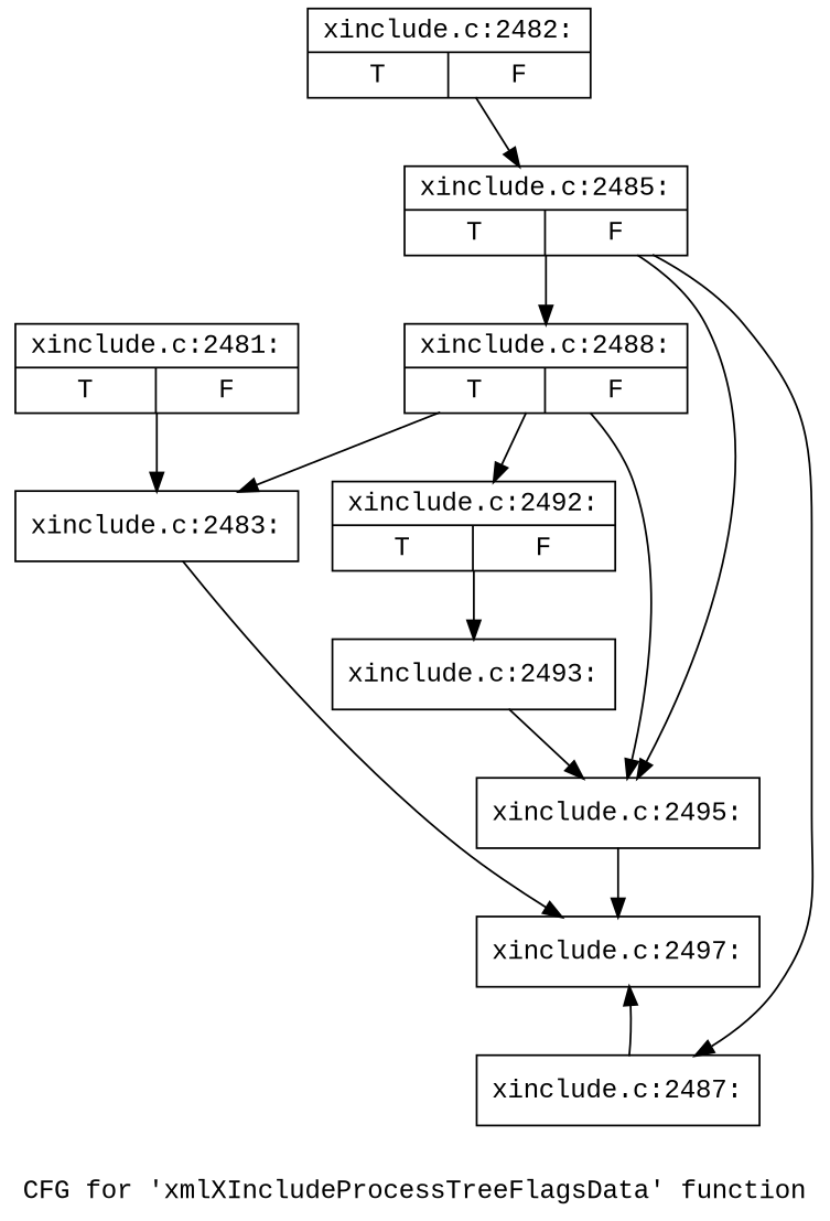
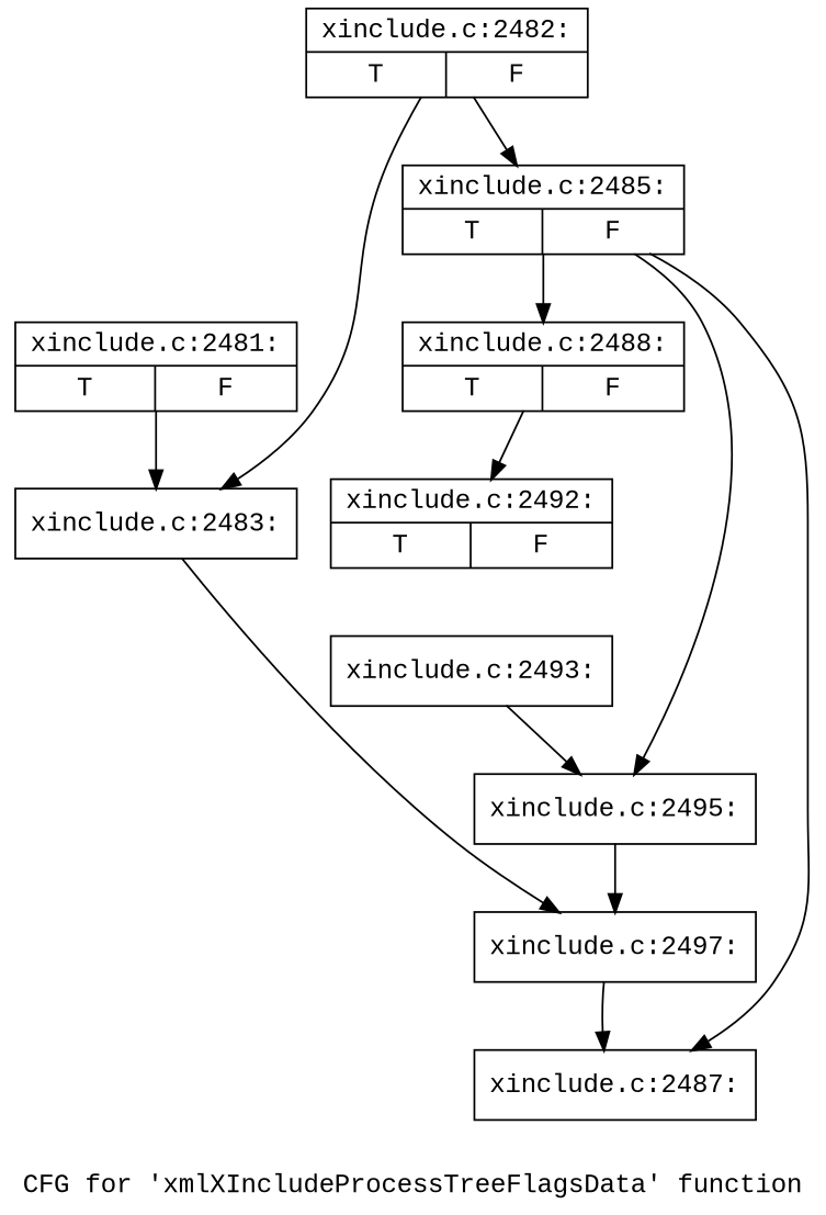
  digraph {
    fontname="Liberation Mono"
    label="CFG for 'xmlXIncludeProcessTreeFlagsData' function"
    node [fontname="Liberation Mono" shape=record]
    edge [fontname="Liberation Mono"]
    n1 [label="{xinclude.c:2483:}"]
    n2 [label="{xinclude.c:2497:}"]
    n3 [label="{xinclude.c:2481:|{<s0>T|<s1>F}}"]
    n4 [label="{xinclude.c:2482:|{<s0>T|<s1>F}}"]
    n5 [label="{xinclude.c:2485:|{<s0>T|<s1>F}}"]
    n6 [label="{xinclude.c:2487:}"]
    n7 [label="{xinclude.c:2488:|{<s0>T|<s1>F}}"]
    n8 [label="{xinclude.c:2495:}"]
    n9 [label="{xinclude.c:2492:|{<s0>T|<s1>F}}"]
    n10 [label="{xinclude.c:2493:}"]
    n1 -> n2
    n3 -> n1
-   n7 -> n1
+   n4 -> n1
    n4 -> n5
    n5 -> n6
    n5 -> n7
    n5 -> n8
-   n6 -> n2
-   n7 -> n8
+   n2 -> n6
    n7 -> n9
    n8 -> n2
-   n9 -> n10
    n10 -> n8
  }
